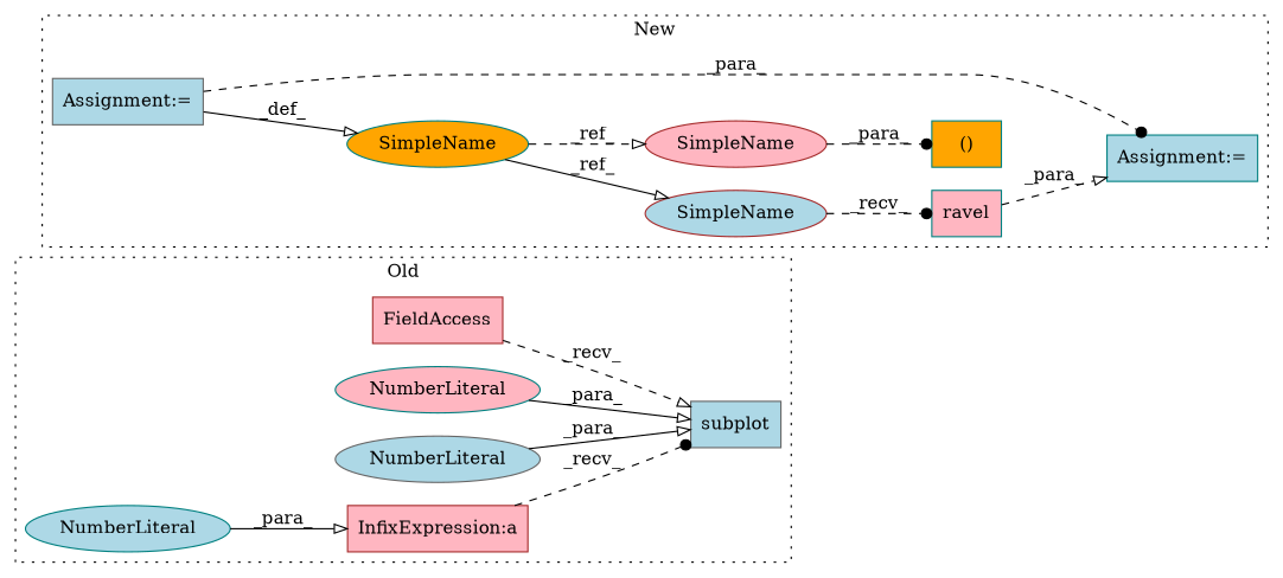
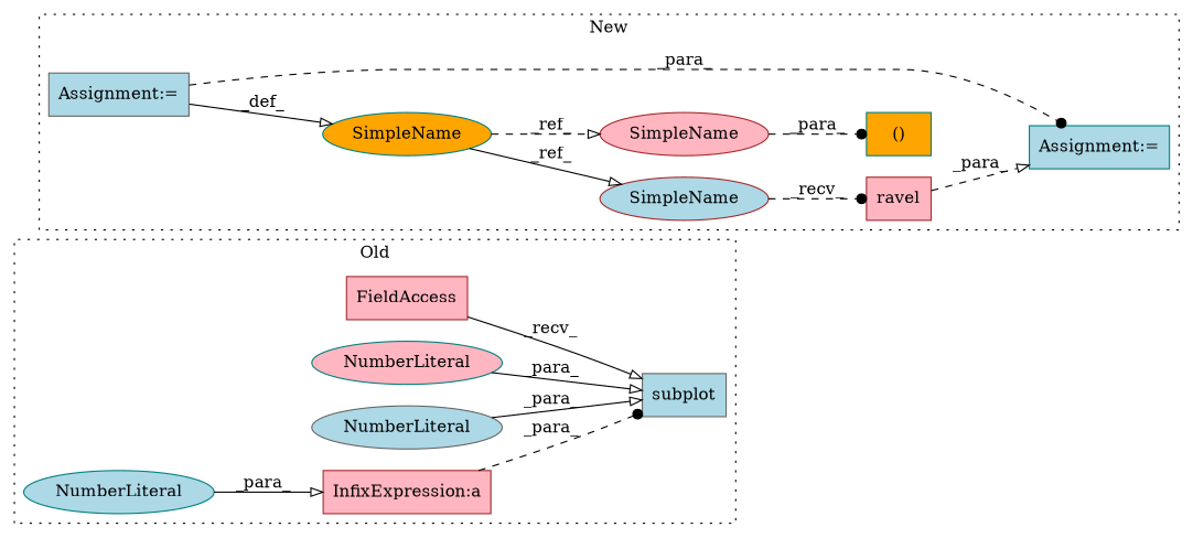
  digraph {
    rankdir=LR
    node [a=34 color=teal fillcolor=lightblue l=4 s=241 shape=box style=filled]
    edge [arrowhead=onormal style=dashed]
    n1 [a=32 color=gray40 l="8,1" label=subplot s="715,732"]
    n2 [a=22 color=brown fillcolor=lightpink l=10 label=FieldAccess s=697]
    n3 [fillcolor=lightpink l=1 label=NumberLiteral s=725 shape=ellipse]
    n4 [color=gray40 l=1 label=NumberLiteral s=723 shape=ellipse]
    n5 [a=27 color=brown fillcolor=lightpink l=3 label="InfixExpression:a" s=728]
    n6 [l=1 label=NumberLiteral s=731 shape=ellipse]
-   n7 [a=32 fillcolor=lightpink l=7 label=ravel s=972]
+   n7 [a=32 color=brown fillcolor=lightpink l=7 label=ravel s=972]
    n8 [a=42 fillcolor=orange label=SimpleName shape=ellipse]
    n9 [a=106 fillcolor=orange l=20 label="()" s=577]
    n10 [a=7 l="61,2" label="Assignment:=" s="897,979"]
    n11 [a=7 color=gray40 label="Assignment:="]
    n12 [a=42 color=brown label=SimpleName s=967 shape=ellipse]
    n13 [a=42 color=brown fillcolor=lightpink label=SimpleName s=593 shape=ellipse]
    subgraph cluster_1 {
      label=Old
      style=dotted
      n1
      n2
      n3
      n4
      n5
      n6
    }
    subgraph cluster_2 {
      label=New
      style=dotted
      n7
      n8
      n9
      n10
      n11
      n12
      n13
    }
-   n2 -> n1 [label=_recv_]
+   n2 -> n1 [label=_recv_ style=solid]
    n3 -> n1 [label=_para_ style=solid]
    n4 -> n1 [label=_para_ style=solid]
-   n5 -> n1 [arrowhead=dot label=_recv_]
+   n5 -> n1 [arrowhead=dot label=_para_]
    n6 -> n5 [label=_para_ style=solid]
    n7 -> n10 [label=_para_]
    n8 -> n12 [label=_ref_ style=solid]
    n8 -> n13 [label=_ref_]
    n11 -> n8 [label=_def_ style=solid]
    n11 -> n10 [arrowhead=dot label=_para_]
    n12 -> n7 [arrowhead=dot label=_recv_]
    n13 -> n9 [arrowhead=dot label=_para_]
  }
